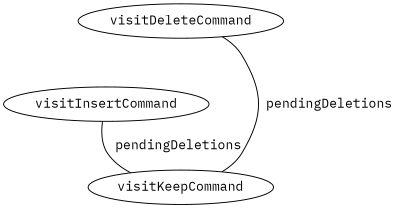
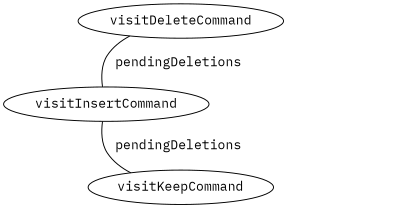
  digraph {
    fontname="IBM Plex Mono"
    node [fontname="IBM Plex Mono"]
    edge [dir=none fontname="IBM Plex Mono"]
    visitInsertCommand
    visitKeepCommand
    visitDeleteCommand
    visitInsertCommand -> visitKeepCommand [label=" pendingDeletions"]
-   visitDeleteCommand -> visitKeepCommand [label=" pendingDeletions"]
+   visitDeleteCommand -> visitInsertCommand [label=" pendingDeletions"]
  }
